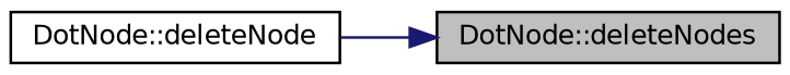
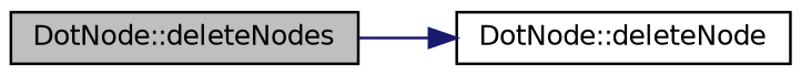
  digraph {
    rankdir=LR
    node [color=black fontname=Helvetica fontsize=10 shape=record style=filled]
    n1 [fillcolor=grey75 fontcolor=black height=0.2 label="DotNode::deleteNodes" width=0.4]
    n2 [fillcolor=white height=0.2 label="DotNode::deleteNode" width=0.4]
-   n2 -> n1 [color=midnightblue fontname=Helvetica fontsize=10 labelfontname=Helvetica labelfontsize=10 style=solid]
+   n1 -> n2 [color=midnightblue fontname=Helvetica fontsize=10 labelfontname=Helvetica labelfontsize=10 style=solid]
  }
